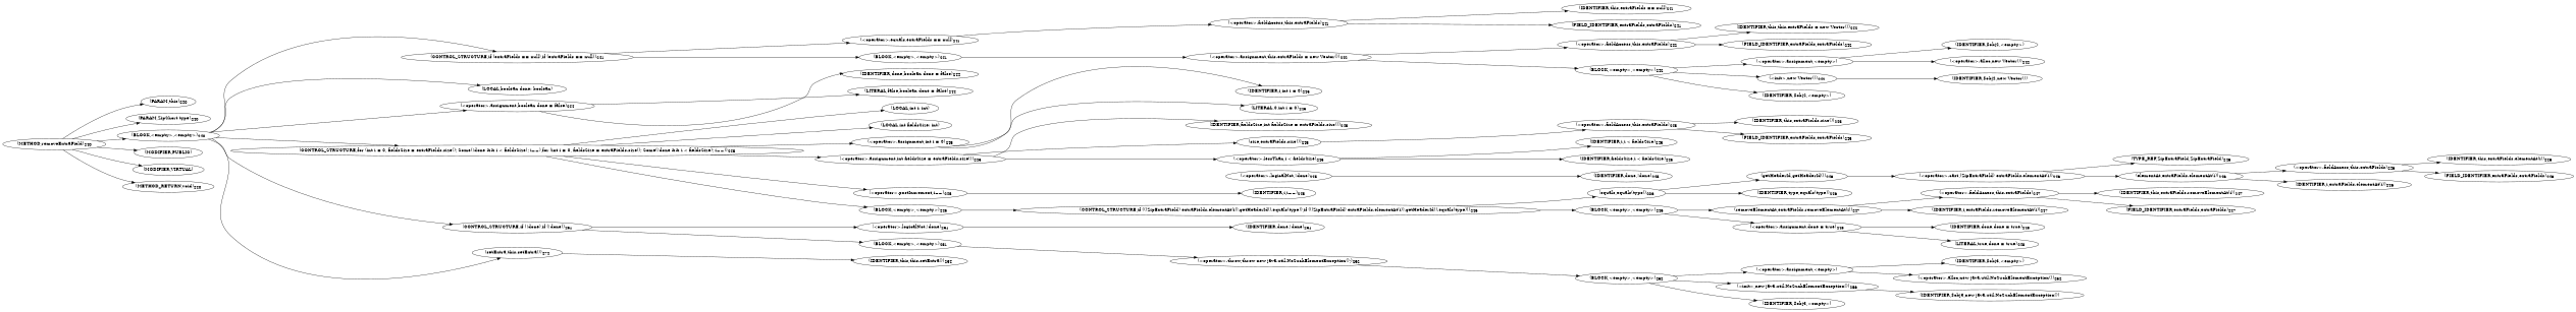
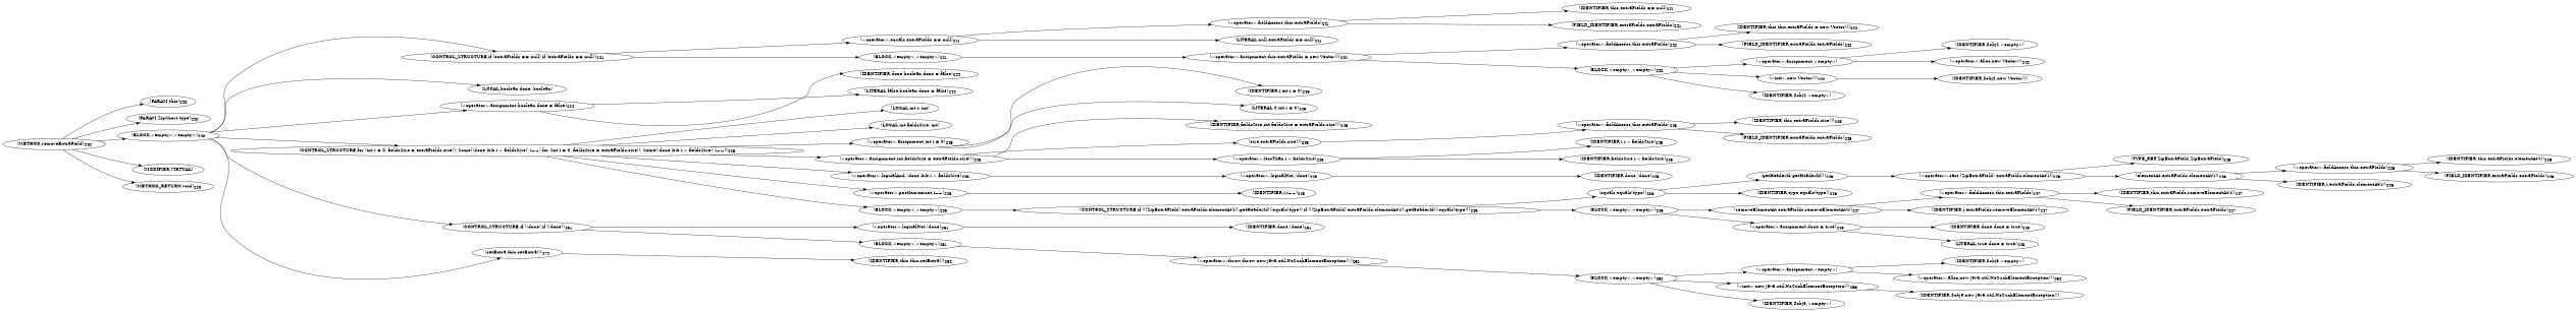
  digraph {
    rankdir=LR
    n1 [label=<(METHOD,removeExtraField)<SUB>240</SUB>>]
    n2 [label=<(PARAM,this)<SUB>240</SUB>>]
    n3 [label=<(PARAM,ZipShort type)<SUB>240</SUB>>]
    n4 [label=<(BLOCK,&lt;empty&gt;,&lt;empty&gt;)<SUB>240</SUB>>]
-   n5 [label=<(MODIFIER,PUBLIC)>]
    n6 [label=<(MODIFIER,VIRTUAL)>]
    n7 [label=<(METHOD_RETURN,void)<SUB>240</SUB>>]
    n8 [label=<(CONTROL_STRUCTURE,if (extraFields == null),if (extraFields == null))<SUB>241</SUB>>]
    n9 [label=<(LOCAL,boolean done: boolean)>]
    n10 [label=<(&lt;operator&gt;.assignment,boolean done = false)<SUB>244</SUB>>]
    n11 [label=<(CONTROL_STRUCTURE,for (int i = 0, fieldsSize = extraFields.size(); Some(!done &amp;&amp; i &lt; fieldsSize); i++),for (int i = 0, fieldsSize = extraFields.size(); Some(!done &amp;&amp; i &lt; fieldsSize); i++))<SUB>245</SUB>>]
    n12 [label=<(CONTROL_STRUCTURE,if (!done),if (!done))<SUB>251</SUB>>]
    n13 [label=<(setExtra,this.setExtra())<SUB>274</SUB>>]
    n14 [label=<(&lt;operator&gt;.equals,extraFields == null)<SUB>241</SUB>>]
    n15 [label=<(BLOCK,&lt;empty&gt;,&lt;empty&gt;)<SUB>241</SUB>>]
    n16 [label=<(IDENTIFIER,done,boolean done = false)<SUB>244</SUB>>]
    n17 [label=<(LITERAL,false,boolean done = false)<SUB>244</SUB>>]
    n18 [label=<(LOCAL,int i: int)>]
    n19 [label=<(LOCAL,int fieldsSize: int)>]
    n20 [label=<(&lt;operator&gt;.assignment,int i = 0)<SUB>245</SUB>>]
    n21 [label=<(&lt;operator&gt;.assignment,int fieldsSize = extraFields.size())<SUB>245</SUB>>]
+   n22 [label=<(&lt;operator&gt;.logicalAnd,!done &amp;&amp; i &lt; fieldsSize)<SUB>245</SUB>>]
    n23 [label=<(&lt;operator&gt;.postIncrement,i++)<SUB>245</SUB>>]
    n24 [label=<(BLOCK,&lt;empty&gt;,&lt;empty&gt;)<SUB>245</SUB>>]
    n25 [label=<(&lt;operator&gt;.logicalNot,!done)<SUB>251</SUB>>]
    n26 [label=<(BLOCK,&lt;empty&gt;,&lt;empty&gt;)<SUB>251</SUB>>]
    n27 [label=<(IDENTIFIER,this,this.setExtra())<SUB>254</SUB>>]
    n28 [label=<(&lt;operator&gt;.fieldAccess,this.extraFields)<SUB>241</SUB>>]
+   n29 [label=<(LITERAL,null,extraFields == null)<SUB>241</SUB>>]
    n30 [label=<(&lt;operator&gt;.assignment,this.extraFields = new Vector())<SUB>242</SUB>>]
    n31 [label=<(IDENTIFIER,this,extraFields == null)<SUB>241</SUB>>]
    n32 [label=<(FIELD_IDENTIFIER,extraFields,extraFields)<SUB>241</SUB>>]
    n33 [label=<(&lt;operator&gt;.fieldAccess,this.extraFields)<SUB>242</SUB>>]
    n34 [label=<(BLOCK,&lt;empty&gt;,&lt;empty&gt;)<SUB>242</SUB>>]
    n35 [label=<(IDENTIFIER,this,this.extraFields = new Vector())<SUB>242</SUB>>]
    n36 [label=<(FIELD_IDENTIFIER,extraFields,extraFields)<SUB>242</SUB>>]
    n37 [label=<(&lt;operator&gt;.assignment,&lt;empty&gt;)>]
    n38 [label=<(&lt;init&gt;,new Vector())<SUB>242</SUB>>]
    n39 [label=<(IDENTIFIER,$obj2,&lt;empty&gt;)>]
    n40 [label=<(IDENTIFIER,$obj2,&lt;empty&gt;)>]
    n41 [label=<(&lt;operator&gt;.alloc,new Vector())<SUB>242</SUB>>]
    n42 [label=<(IDENTIFIER,$obj2,new Vector())>]
    n43 [label=<(IDENTIFIER,i,int i = 0)<SUB>245</SUB>>]
    n44 [label=<(LITERAL,0,int i = 0)<SUB>245</SUB>>]
    n45 [label=<(IDENTIFIER,fieldsSize,int fieldsSize = extraFields.size())<SUB>245</SUB>>]
    n46 [label=<(size,extraFields.size())<SUB>245</SUB>>]
    n47 [label=<(&lt;operator&gt;.lessThan,i &lt; fieldsSize)<SUB>245</SUB>>]
    n48 [label=<(&lt;operator&gt;.logicalNot,!done)<SUB>245</SUB>>]
    n49 [label=<(IDENTIFIER,i,i++)<SUB>245</SUB>>]
    n50 [label=<(CONTROL_STRUCTURE,if (((ZipExtraField) extraFields.elementAt(i)).getHeaderId().equals(type)),if (((ZipExtraField) extraFields.elementAt(i)).getHeaderId().equals(type)))<SUB>246</SUB>>]
    n51 [label=<(&lt;operator&gt;.fieldAccess,this.extraFields)<SUB>245</SUB>>]
    n52 [label=<(IDENTIFIER,this,extraFields.size())<SUB>245</SUB>>]
    n53 [label=<(FIELD_IDENTIFIER,extraFields,extraFields)<SUB>245</SUB>>]
    n54 [label=<(IDENTIFIER,done,!done)<SUB>245</SUB>>]
    n55 [label=<(IDENTIFIER,i,i &lt; fieldsSize)<SUB>245</SUB>>]
    n56 [label=<(IDENTIFIER,fieldsSize,i &lt; fieldsSize)<SUB>245</SUB>>]
    n57 [label=<(equals,equals(type))<SUB>206</SUB>>]
    n58 [label=<(BLOCK,&lt;empty&gt;,&lt;empty&gt;)<SUB>246</SUB>>]
    n59 [label=<(getHeaderId,getHeaderId())<SUB>246</SUB>>]
    n60 [label=<(IDENTIFIER,type,equals(type))<SUB>246</SUB>>]
    n61 [label=<(removeElementAt,extraFields.removeElementAt(i))<SUB>247</SUB>>]
    n62 [label=<(&lt;operator&gt;.assignment,done = true)<SUB>248</SUB>>]
    n63 [label=<(&lt;operator&gt;.cast,(ZipExtraField) extraFields.elementAt(i))<SUB>246</SUB>>]
    n64 [label=<(TYPE_REF,ZipExtraField,ZipExtraField)<SUB>246</SUB>>]
    n65 [label=<(elementAt,extraFields.elementAt(i))<SUB>246</SUB>>]
    n66 [label=<(&lt;operator&gt;.fieldAccess,this.extraFields)<SUB>246</SUB>>]
    n67 [label=<(IDENTIFIER,i,extraFields.elementAt(i))<SUB>246</SUB>>]
    n68 [label=<(IDENTIFIER,this,extraFields.elementAt(i))<SUB>246</SUB>>]
    n69 [label=<(FIELD_IDENTIFIER,extraFields,extraFields)<SUB>246</SUB>>]
    n70 [label=<(&lt;operator&gt;.fieldAccess,this.extraFields)<SUB>247</SUB>>]
    n71 [label=<(IDENTIFIER,i,extraFields.removeElementAt(i))<SUB>247</SUB>>]
    n72 [label=<(IDENTIFIER,done,done = true)<SUB>248</SUB>>]
    n73 [label=<(LITERAL,true,done = true)<SUB>248</SUB>>]
    n74 [label=<(IDENTIFIER,this,extraFields.removeElementAt(i))<SUB>247</SUB>>]
    n75 [label=<(FIELD_IDENTIFIER,extraFields,extraFields)<SUB>247</SUB>>]
    n76 [label=<(IDENTIFIER,done,!done)<SUB>251</SUB>>]
    n77 [label=<(&lt;operator&gt;.throw,throw new java.util.NoSuchElementException();)<SUB>252</SUB>>]
    n78 [label=<(BLOCK,&lt;empty&gt;,&lt;empty&gt;)<SUB>252</SUB>>]
    n79 [label=<(&lt;operator&gt;.assignment,&lt;empty&gt;)>]
    n80 [label=<(&lt;init&gt;,new java.util.NoSuchElementException())<SUB>256</SUB>>]
    n81 [label=<(IDENTIFIER,$obj3,&lt;empty&gt;)>]
    n82 [label=<(IDENTIFIER,$obj3,&lt;empty&gt;)>]
    n83 [label=<(&lt;operator&gt;.alloc,new java.util.NoSuchElementException())<SUB>252</SUB>>]
    n84 [label=<(IDENTIFIER,$obj3,new java.util.NoSuchElementException())>]
    n1 -> n2
    n1 -> n3
    n1 -> n4
-   n1 -> n5
    n1 -> n6
    n1 -> n7
    n4 -> n8
    n4 -> n9
    n4 -> n10
    n4 -> n11
    n4 -> n12
    n4 -> n13
    n8 -> n14
    n8 -> n15
    n10 -> n16
    n10 -> n17
    n11 -> n18
    n11 -> n19
    n11 -> n20
    n11 -> n21
+   n11 -> n22
    n11 -> n23
    n11 -> n24
    n12 -> n25
    n12 -> n26
    n13 -> n27
    n14 -> n28
+   n14 -> n29
    n15 -> n30
    n20 -> n43
    n20 -> n44
    n21 -> n45
    n21 -> n46
    n21 -> n47
+   n22 -> n48
    n23 -> n49
    n24 -> n50
    n25 -> n76
    n26 -> n77
    n28 -> n31
    n28 -> n32
    n30 -> n33
    n30 -> n34
    n33 -> n35
    n33 -> n36
    n34 -> n37
    n34 -> n38
    n34 -> n39
    n37 -> n40
    n37 -> n41
    n38 -> n42
    n46 -> n51
    n47 -> n55
    n47 -> n56
    n48 -> n54
    n50 -> n57
    n50 -> n58
    n51 -> n52
    n51 -> n53
    n57 -> n59
    n57 -> n60
    n58 -> n61
    n58 -> n62
    n59 -> n63
    n61 -> n70
    n61 -> n71
    n62 -> n72
    n62 -> n73
    n63 -> n64
    n63 -> n65
    n65 -> n66
    n65 -> n67
    n66 -> n68
    n66 -> n69
    n70 -> n74
    n70 -> n75
    n77 -> n78
    n78 -> n79
    n78 -> n80
    n78 -> n81
    n79 -> n82
    n79 -> n83
    n80 -> n84
  }
